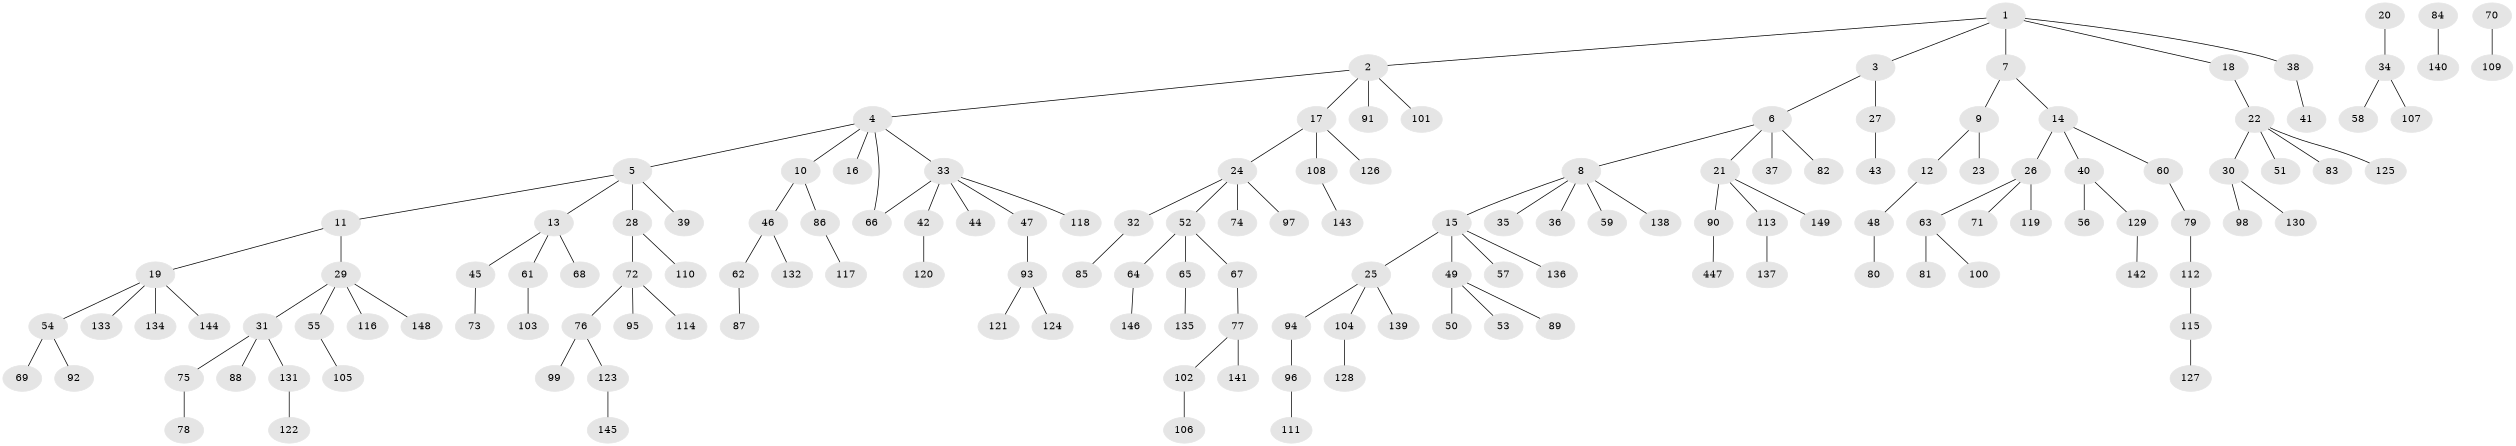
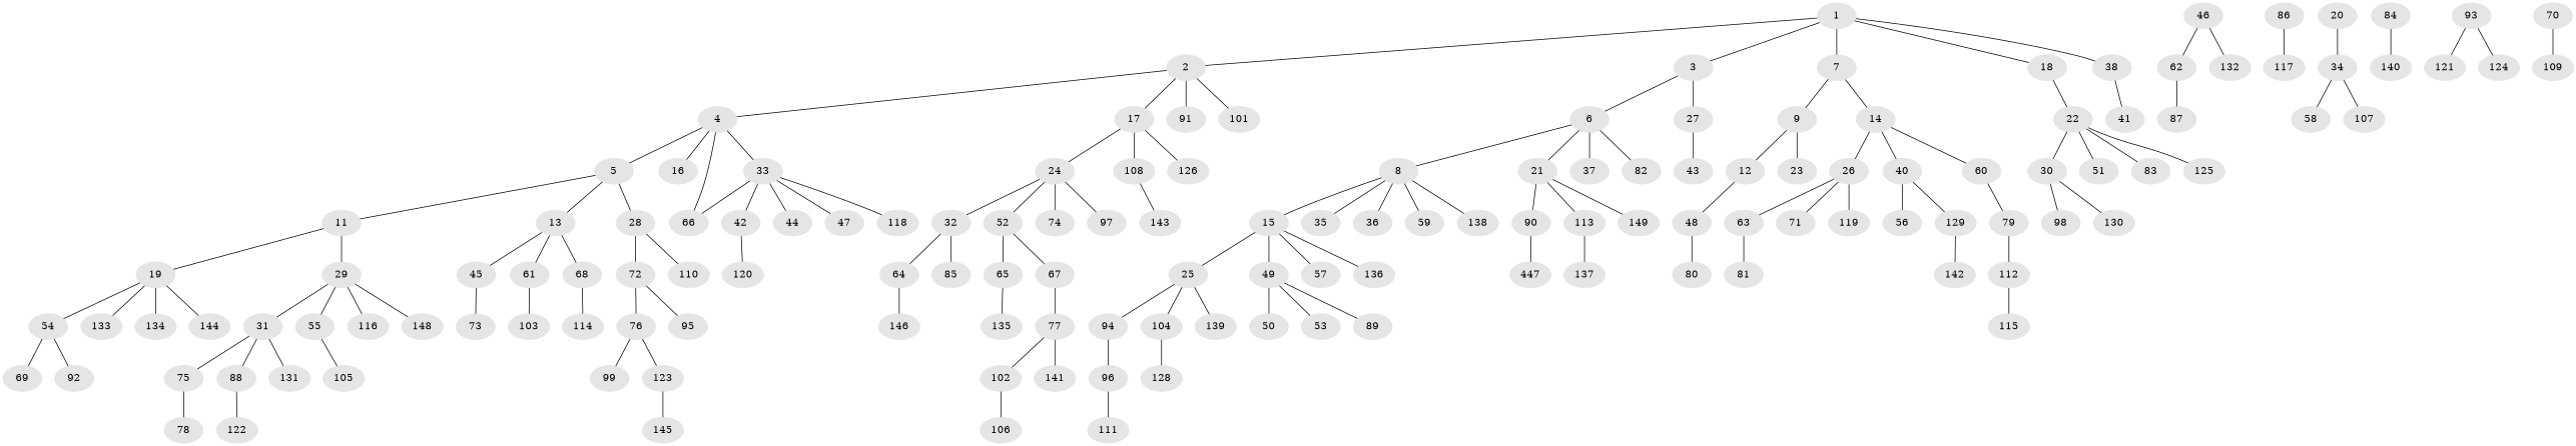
  graph {
    node [color=gray90 style=filled]
    1
    2
    3
    7
    18
    38
    4
    17
    91
    101
    6
    27
    9
    14
    22
    41
    5
-   10
    16
    33
    66
    24
    108
    126
    8
    21
    37
    82
    43
    11
    13
    28
-   39
    46
    86
    42
    44
    47
    118
    19
    29
    45
    61
    68
    72
    110
    15
    35
    36
    59
    138
    90
    113
    149
    12
    23
    26
    40
    60
    20
    34
    25
    49
    57
    136
    48
    84
    140
    62
    132
    117
    54
    133
    134
    144
    31
    55
    116
    148
    80
    73
    103
    63
    71
    119
    56
    129
    79
    94
    104
    139
    50
    53
    89
    32
    52
    74
    97
    143
    30
    51
    83
    125
    69
    92
    58
    107
    n108 [label=447]
    137
    98
    130
    64
    85
    65
    67
    96
    128
    81
-   100
    76
    95
    114
    75
    88
    131
    105
    78
    122
    146
    120
    93
    70
    109
    142
    87
    121
    124
    135
    77
    112
    102
    141
    99
    123
    145
    106
    115
    111
-   127
    1 -- 2
    1 -- 3
    1 -- 7
    1 -- 18
    1 -- 38
    2 -- 4
    2 -- 17
    2 -- 91
    2 -- 101
    3 -- 6
    3 -- 27
    7 -- 9
    7 -- 14
    18 -- 22
    38 -- 41
    4 -- 5
-   4 -- 10
    4 -- 16
    4 -- 33
    4 -- 66
    17 -- 24
    17 -- 108
    17 -- 126
    6 -- 8
    6 -- 21
    6 -- 37
    6 -- 82
    27 -- 43
    9 -- 12
    9 -- 23
    14 -- 26
    14 -- 40
    14 -- 60
    22 -- 30
    22 -- 51
    22 -- 83
    22 -- 125
    5 -- 11
    5 -- 13
    5 -- 28
-   5 -- 39
-   10 -- 46
-   10 -- 86
    33 -- 66
    33 -- 42
    33 -- 44
    33 -- 47
    33 -- 118
    24 -- 32
    24 -- 52
    24 -- 74
    24 -- 97
    108 -- 143
    8 -- 15
    8 -- 35
    8 -- 36
    8 -- 59
    8 -- 138
    21 -- 90
    21 -- 113
    21 -- 149
    11 -- 19
    11 -- 29
    13 -- 45
    13 -- 61
    13 -- 68
    28 -- 72
    28 -- 110
    46 -- 62
    46 -- 132
    86 -- 117
    42 -- 120
-   47 -- 93
    19 -- 54
    19 -- 133
    19 -- 134
    19 -- 144
    29 -- 31
    29 -- 55
    29 -- 116
    29 -- 148
    45 -- 73
    61 -- 103
    72 -- 76
    72 -- 95
-   72 -- 114
+   68 -- 114
    15 -- 25
    15 -- 49
    15 -- 57
    15 -- 136
    90 -- n108
    113 -- 137
    12 -- 48
    26 -- 63
    26 -- 71
    26 -- 119
    40 -- 56
    40 -- 129
    60 -- 79
    20 -- 34
    34 -- 58
    34 -- 107
    25 -- 94
    25 -- 104
    25 -- 139
    49 -- 50
    49 -- 53
    49 -- 89
    48 -- 80
    84 -- 140
    62 -- 87
    54 -- 69
    54 -- 92
    31 -- 75
    31 -- 88
    31 -- 131
    55 -- 105
    63 -- 81
-   63 -- 100
    129 -- 142
    79 -- 112
    94 -- 96
    104 -- 128
-   52 -- 64
+   32 -- 64
    32 -- 85
    52 -- 65
    52 -- 67
    30 -- 98
    30 -- 130
    64 -- 146
    65 -- 135
    67 -- 77
    96 -- 111
    76 -- 99
    76 -- 123
    75 -- 78
-   131 -- 122
+   88 -- 122
    93 -- 121
    93 -- 124
    70 -- 109
    77 -- 102
    77 -- 141
    112 -- 115
    102 -- 106
    123 -- 145
-   115 -- 127
  }
